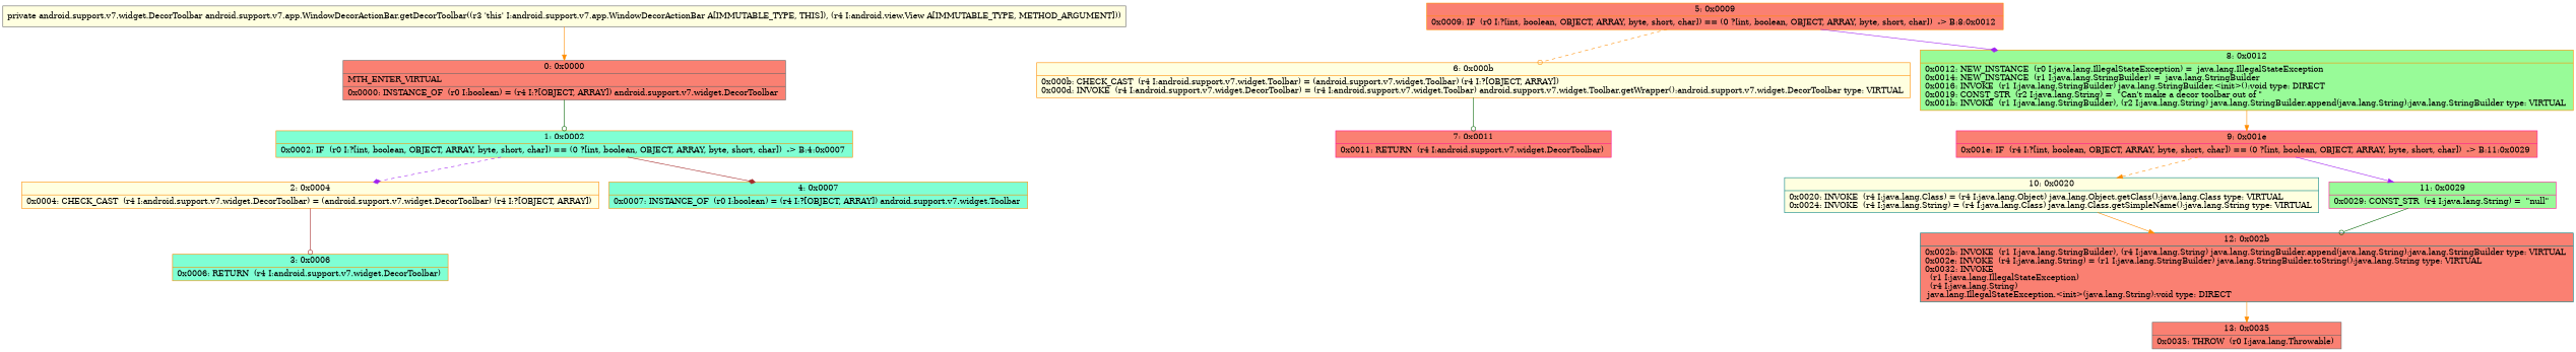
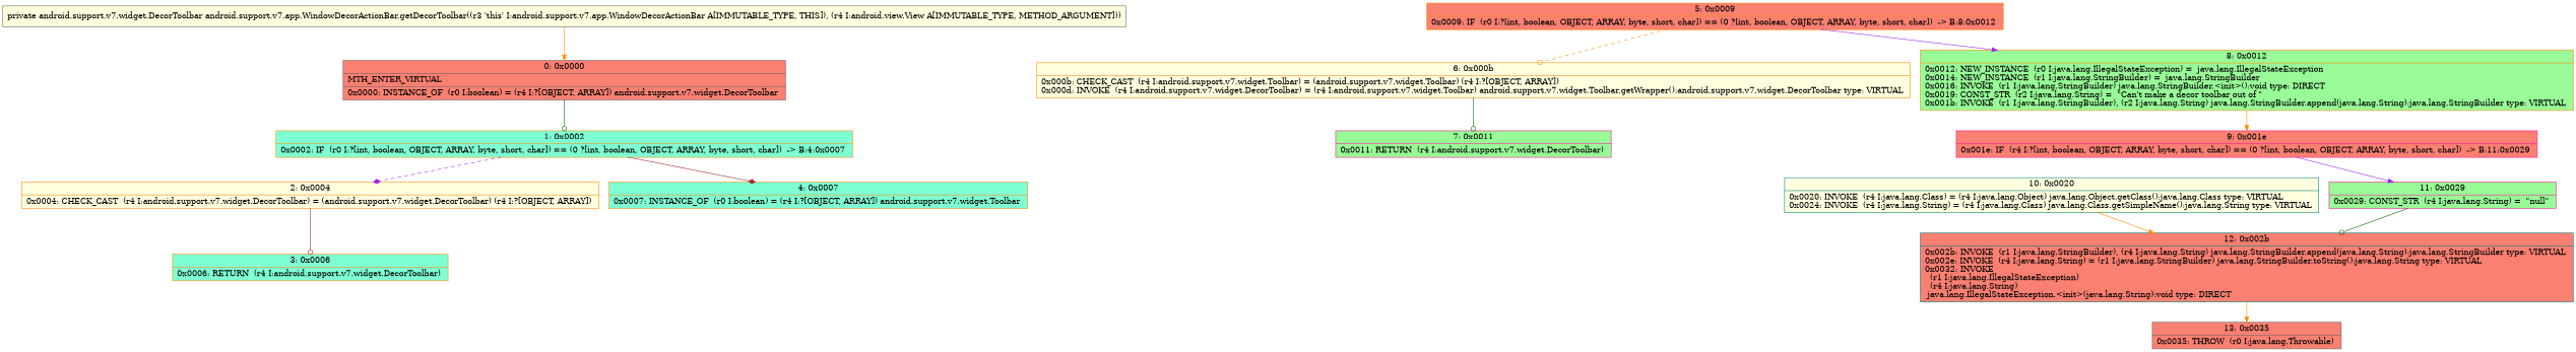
  digraph {
    node [color=darkorange fillcolor=salmon shape=record style=filled]
    edge [arrowhead=normal color=darkorange]
    n1 [color=gray40 label="{0\:\ 0x0000|MTH_ENTER_VIRTUAL\l|0x0000: INSTANCE_OF  (r0 I:boolean) = (r4 I:?[OBJECT, ARRAY]) android.support.v7.widget.DecorToolbar \l}"]
    n2 [fillcolor=aquamarine label="{1\:\ 0x0002|0x0002: IF  (r0 I:?[int, boolean, OBJECT, ARRAY, byte, short, char]) == (0 ?[int, boolean, OBJECT, ARRAY, byte, short, char])  \-\> B:4:0x0007 \l}"]
    n3 [fillcolor=lightyellow label="{2\:\ 0x0004|0x0004: CHECK_CAST  (r4 I:android.support.v7.widget.DecorToolbar) = (android.support.v7.widget.DecorToolbar) (r4 I:?[OBJECT, ARRAY]) \l}"]
    n4 [fillcolor=aquamarine label="{4\:\ 0x0007|0x0007: INSTANCE_OF  (r0 I:boolean) = (r4 I:?[OBJECT, ARRAY]) android.support.v7.widget.Toolbar \l}"]
    n5 [fillcolor=aquamarine label="{3\:\ 0x0006|0x0006: RETURN  (r4 I:android.support.v7.widget.DecorToolbar) \l}"]
    n6 [label="{5\:\ 0x0009|0x0009: IF  (r0 I:?[int, boolean, OBJECT, ARRAY, byte, short, char]) == (0 ?[int, boolean, OBJECT, ARRAY, byte, short, char])  \-\> B:8:0x0012 \l}"]
    n7 [fillcolor=lightyellow label="{6\:\ 0x000b|0x000b: CHECK_CAST  (r4 I:android.support.v7.widget.Toolbar) = (android.support.v7.widget.Toolbar) (r4 I:?[OBJECT, ARRAY]) \l0x000d: INVOKE  (r4 I:android.support.v7.widget.DecorToolbar) = (r4 I:android.support.v7.widget.Toolbar) android.support.v7.widget.Toolbar.getWrapper():android.support.v7.widget.DecorToolbar type: VIRTUAL \l}"]
    n8 [fillcolor=palegreen label="{8\:\ 0x0012|0x0012: NEW_INSTANCE  (r0 I:java.lang.IllegalStateException) =  java.lang.IllegalStateException \l0x0014: NEW_INSTANCE  (r1 I:java.lang.StringBuilder) =  java.lang.StringBuilder \l0x0016: INVOKE  (r1 I:java.lang.StringBuilder) java.lang.StringBuilder.\<init\>():void type: DIRECT \l0x0019: CONST_STR  (r2 I:java.lang.String) =  \"Can't make a decor toolbar out of \" \l0x001b: INVOKE  (r1 I:java.lang.StringBuilder), (r2 I:java.lang.String) java.lang.StringBuilder.append(java.lang.String):java.lang.StringBuilder type: VIRTUAL \l}"]
-   n9 [color=deeppink label="{7\:\ 0x0011|0x0011: RETURN  (r4 I:android.support.v7.widget.DecorToolbar) \l}"]
+   n9 [color=deeppink fillcolor=palegreen label="{7\:\ 0x0011|0x0011: RETURN  (r4 I:android.support.v7.widget.DecorToolbar) \l}"]
    n10 [color=deeppink label="{9\:\ 0x001e|0x001e: IF  (r4 I:?[int, boolean, OBJECT, ARRAY, byte, short, char]) == (0 ?[int, boolean, OBJECT, ARRAY, byte, short, char])  \-\> B:11:0x0029 \l}"]
    n11 [color=teal fillcolor=lightyellow label="{10\:\ 0x0020|0x0020: INVOKE  (r4 I:java.lang.Class) = (r4 I:java.lang.Object) java.lang.Object.getClass():java.lang.Class type: VIRTUAL \l0x0024: INVOKE  (r4 I:java.lang.String) = (r4 I:java.lang.Class) java.lang.Class.getSimpleName():java.lang.String type: VIRTUAL \l}"]
    n12 [color=deeppink fillcolor=palegreen label="{11\:\ 0x0029|0x0029: CONST_STR  (r4 I:java.lang.String) =  \"null\" \l}"]
    n13 [color=teal label="{12\:\ 0x002b|0x002b: INVOKE  (r1 I:java.lang.StringBuilder), (r4 I:java.lang.String) java.lang.StringBuilder.append(java.lang.String):java.lang.StringBuilder type: VIRTUAL \l0x002e: INVOKE  (r4 I:java.lang.String) = (r1 I:java.lang.StringBuilder) java.lang.StringBuilder.toString():java.lang.String type: VIRTUAL \l0x0032: INVOKE  \l  (r1 I:java.lang.IllegalStateException)\l  (r4 I:java.lang.String)\l java.lang.IllegalStateException.\<init\>(java.lang.String):void type: DIRECT \l}"]
    n14 [color=gray40 label="{13\:\ 0x0035|0x0035: THROW  (r0 I:java.lang.Throwable) \l}"]
    n15 [color=gray40 fillcolor=lightyellow label="{private android.support.v7.widget.DecorToolbar android.support.v7.app.WindowDecorActionBar.getDecorToolbar((r3 'this' I:android.support.v7.app.WindowDecorActionBar A[IMMUTABLE_TYPE, THIS]), (r4 I:android.view.View A[IMMUTABLE_TYPE, METHOD_ARGUMENT])) }"]
    n1 -> n2 [arrowhead=odot color=darkgreen]
    n2 -> n3 [arrowhead=diamond color=purple style=dashed]
    n2 -> n4 [arrowhead=diamond color=brown]
    n3 -> n5 [arrowhead=odot color=brown]
    n6 -> n7 [arrowhead=odot style=dashed]
-   n6 -> n8 [arrowhead=diamond color=purple]
+   n6 -> n8 [color=purple]
    n7 -> n9 [arrowhead=odot color=darkgreen]
    n8 -> n10
-   n10 -> n11 [style=dashed]
    n10 -> n12 [color=purple]
    n11 -> n13
    n12 -> n13 [arrowhead=odot color=darkgreen]
    n13 -> n14
    n15 -> n1
  }
